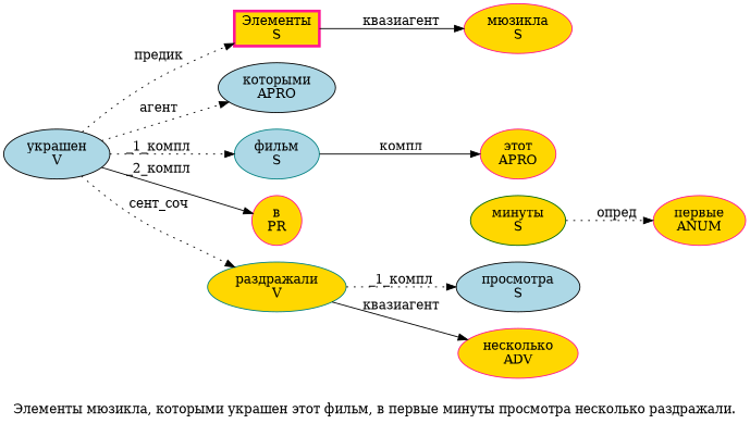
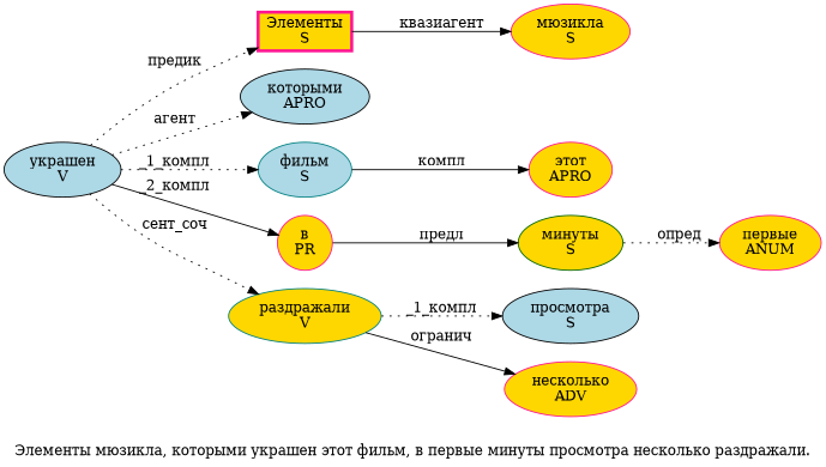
  digraph {
    label="Элементы мюзикла, которыми украшен этот фильм, в первые минуты просмотра несколько раздражали."
    rankdir=LR
    node [color=deeppink fillcolor=gold penwidth=1 shape=ellipse style=filled]
    edge [style=dotted]
    n1 [label="Элементы\nS" penwidth=3 shape=box]
    n2 [label="мюзикла\nS"]
    n3 [color=black fillcolor=lightblue label="которыми\nAPRO"]
    n4 [color=black fillcolor=lightblue label="украшен\nV"]
    n5 [color=teal fillcolor=lightblue label="фильм\nS"]
    n6 [label="в\nPR"]
    n7 [color=teal label="раздражали\nV"]
    n8 [label="этот\nAPRO"]
    n9 [color=darkgreen label="минуты\nS"]
    n10 [color=black fillcolor=lightblue label="просмотра\nS"]
    n11 [label="несколько\nADV"]
    n12 [label="первые\nANUM"]
    n1 -> n2 [label="квазиагент" style=solid]
    n4 -> n1 [label="предик"]
    n4 -> n3 [label="агент"]
    n4 -> n5 [label="_1_компл"]
    n4 -> n6 [label="_2_компл" style=solid]
    n4 -> n7 [label="сент_соч"]
    n5 -> n8 [label="компл" style=solid]
+   n6 -> n9 [label="предл" style=solid]
    n7 -> n10 [label="_1_компл"]
-   n7 -> n11 [label="квазиагент" style=solid]
+   n7 -> n11 [label="огранич" style=solid]
    n9 -> n12 [label="опред"]
  }
